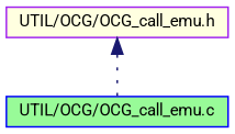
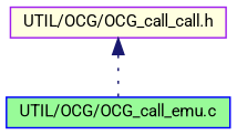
  digraph {
    fontname=Roboto
    node [fontname=Roboto fontsize=10 shape=record style=filled]
-   n1 [color=purple fillcolor=lightyellow fontcolor=black height=0.2 label="UTIL/OCG/OCG_call_emu.h" width=0.4]
+   n1 [color=purple fillcolor=lightyellow fontcolor=black height=0.2 label="UTIL/OCG/OCG_call_call.h" width=0.4]
    n2 [color=blue fillcolor=palegreen height=0.2 label="UTIL/OCG/OCG_call_emu.c" width=0.4]
    n1 -> n2 [color=midnightblue dir=back fontname=Roboto fontsize=10 labelfontname=Helvetica labelfontsize=10 style=dotted]
  }
